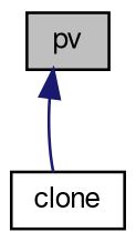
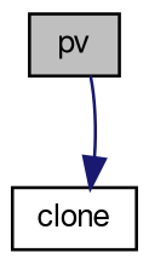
  digraph {
    rankdir=TB
    node [color=black fontname=FreeSans fontsize=10 shape=record]
    n1 [fillcolor=grey75 fontcolor=black height=0.2 label=pv style=filled width=0.4]
    n2 [height=0.2 label=clone width=0.4]
-   n1 -> n2 [color=midnightblue dir=back fontname=FreeSans fontsize=10 labelfontname=FreeSans labelfontsize=10 style=solid]
+   n2 -> n1 [color=midnightblue dir=back fontname=FreeSans fontsize=10 labelfontname=FreeSans labelfontsize=10 style=solid]
  }
